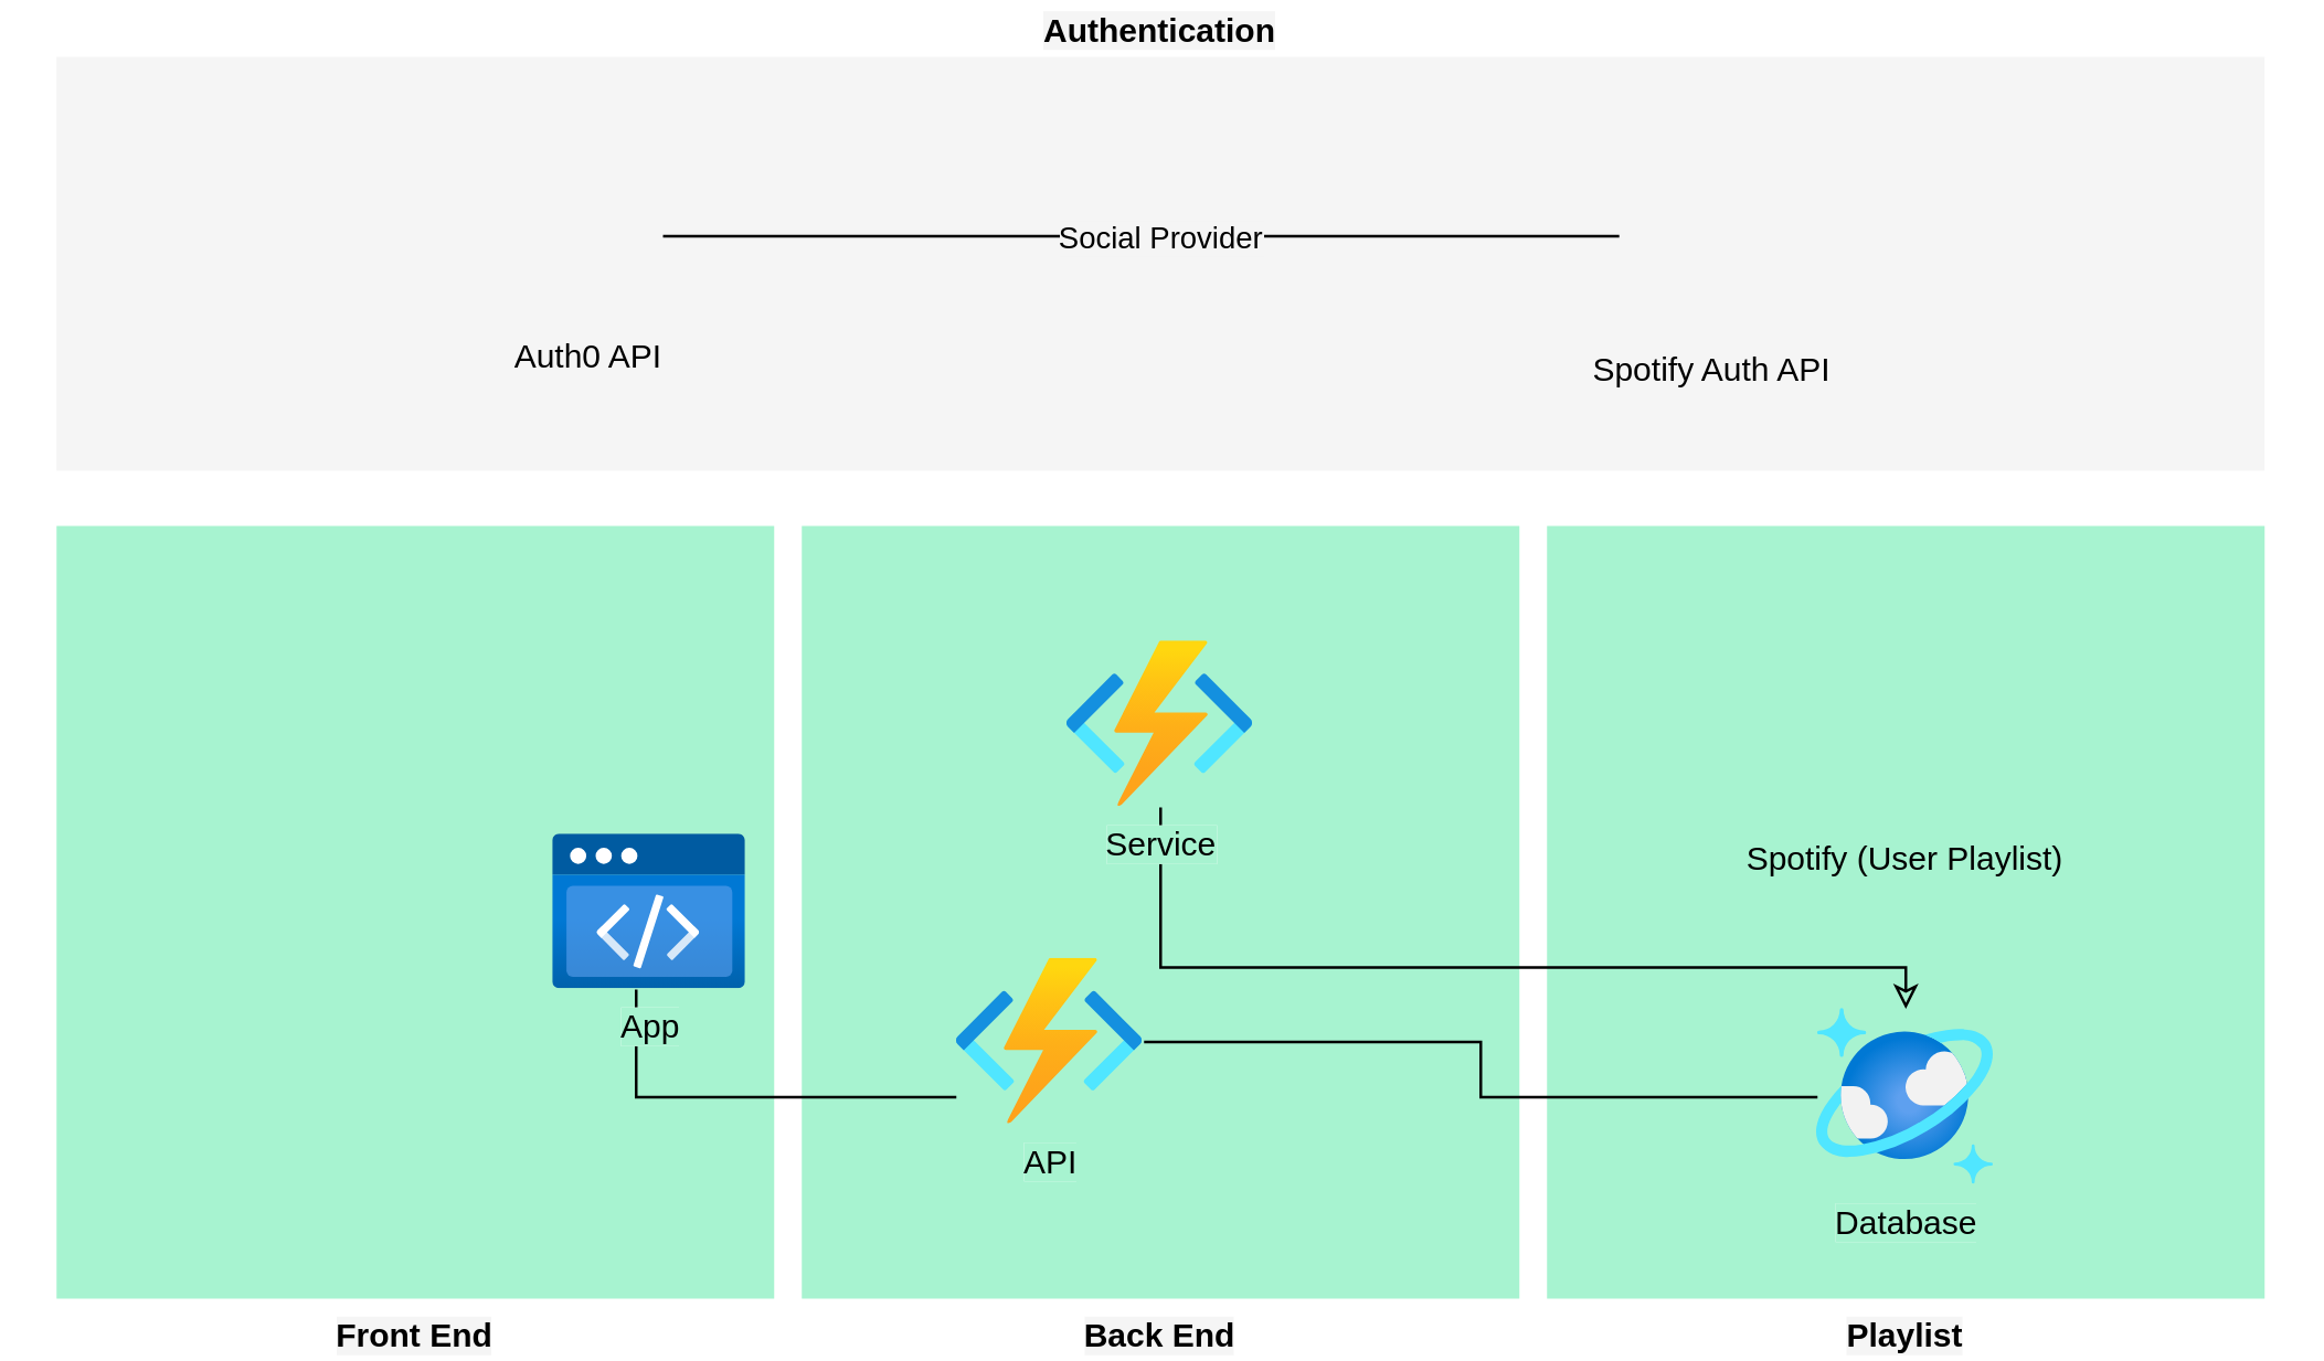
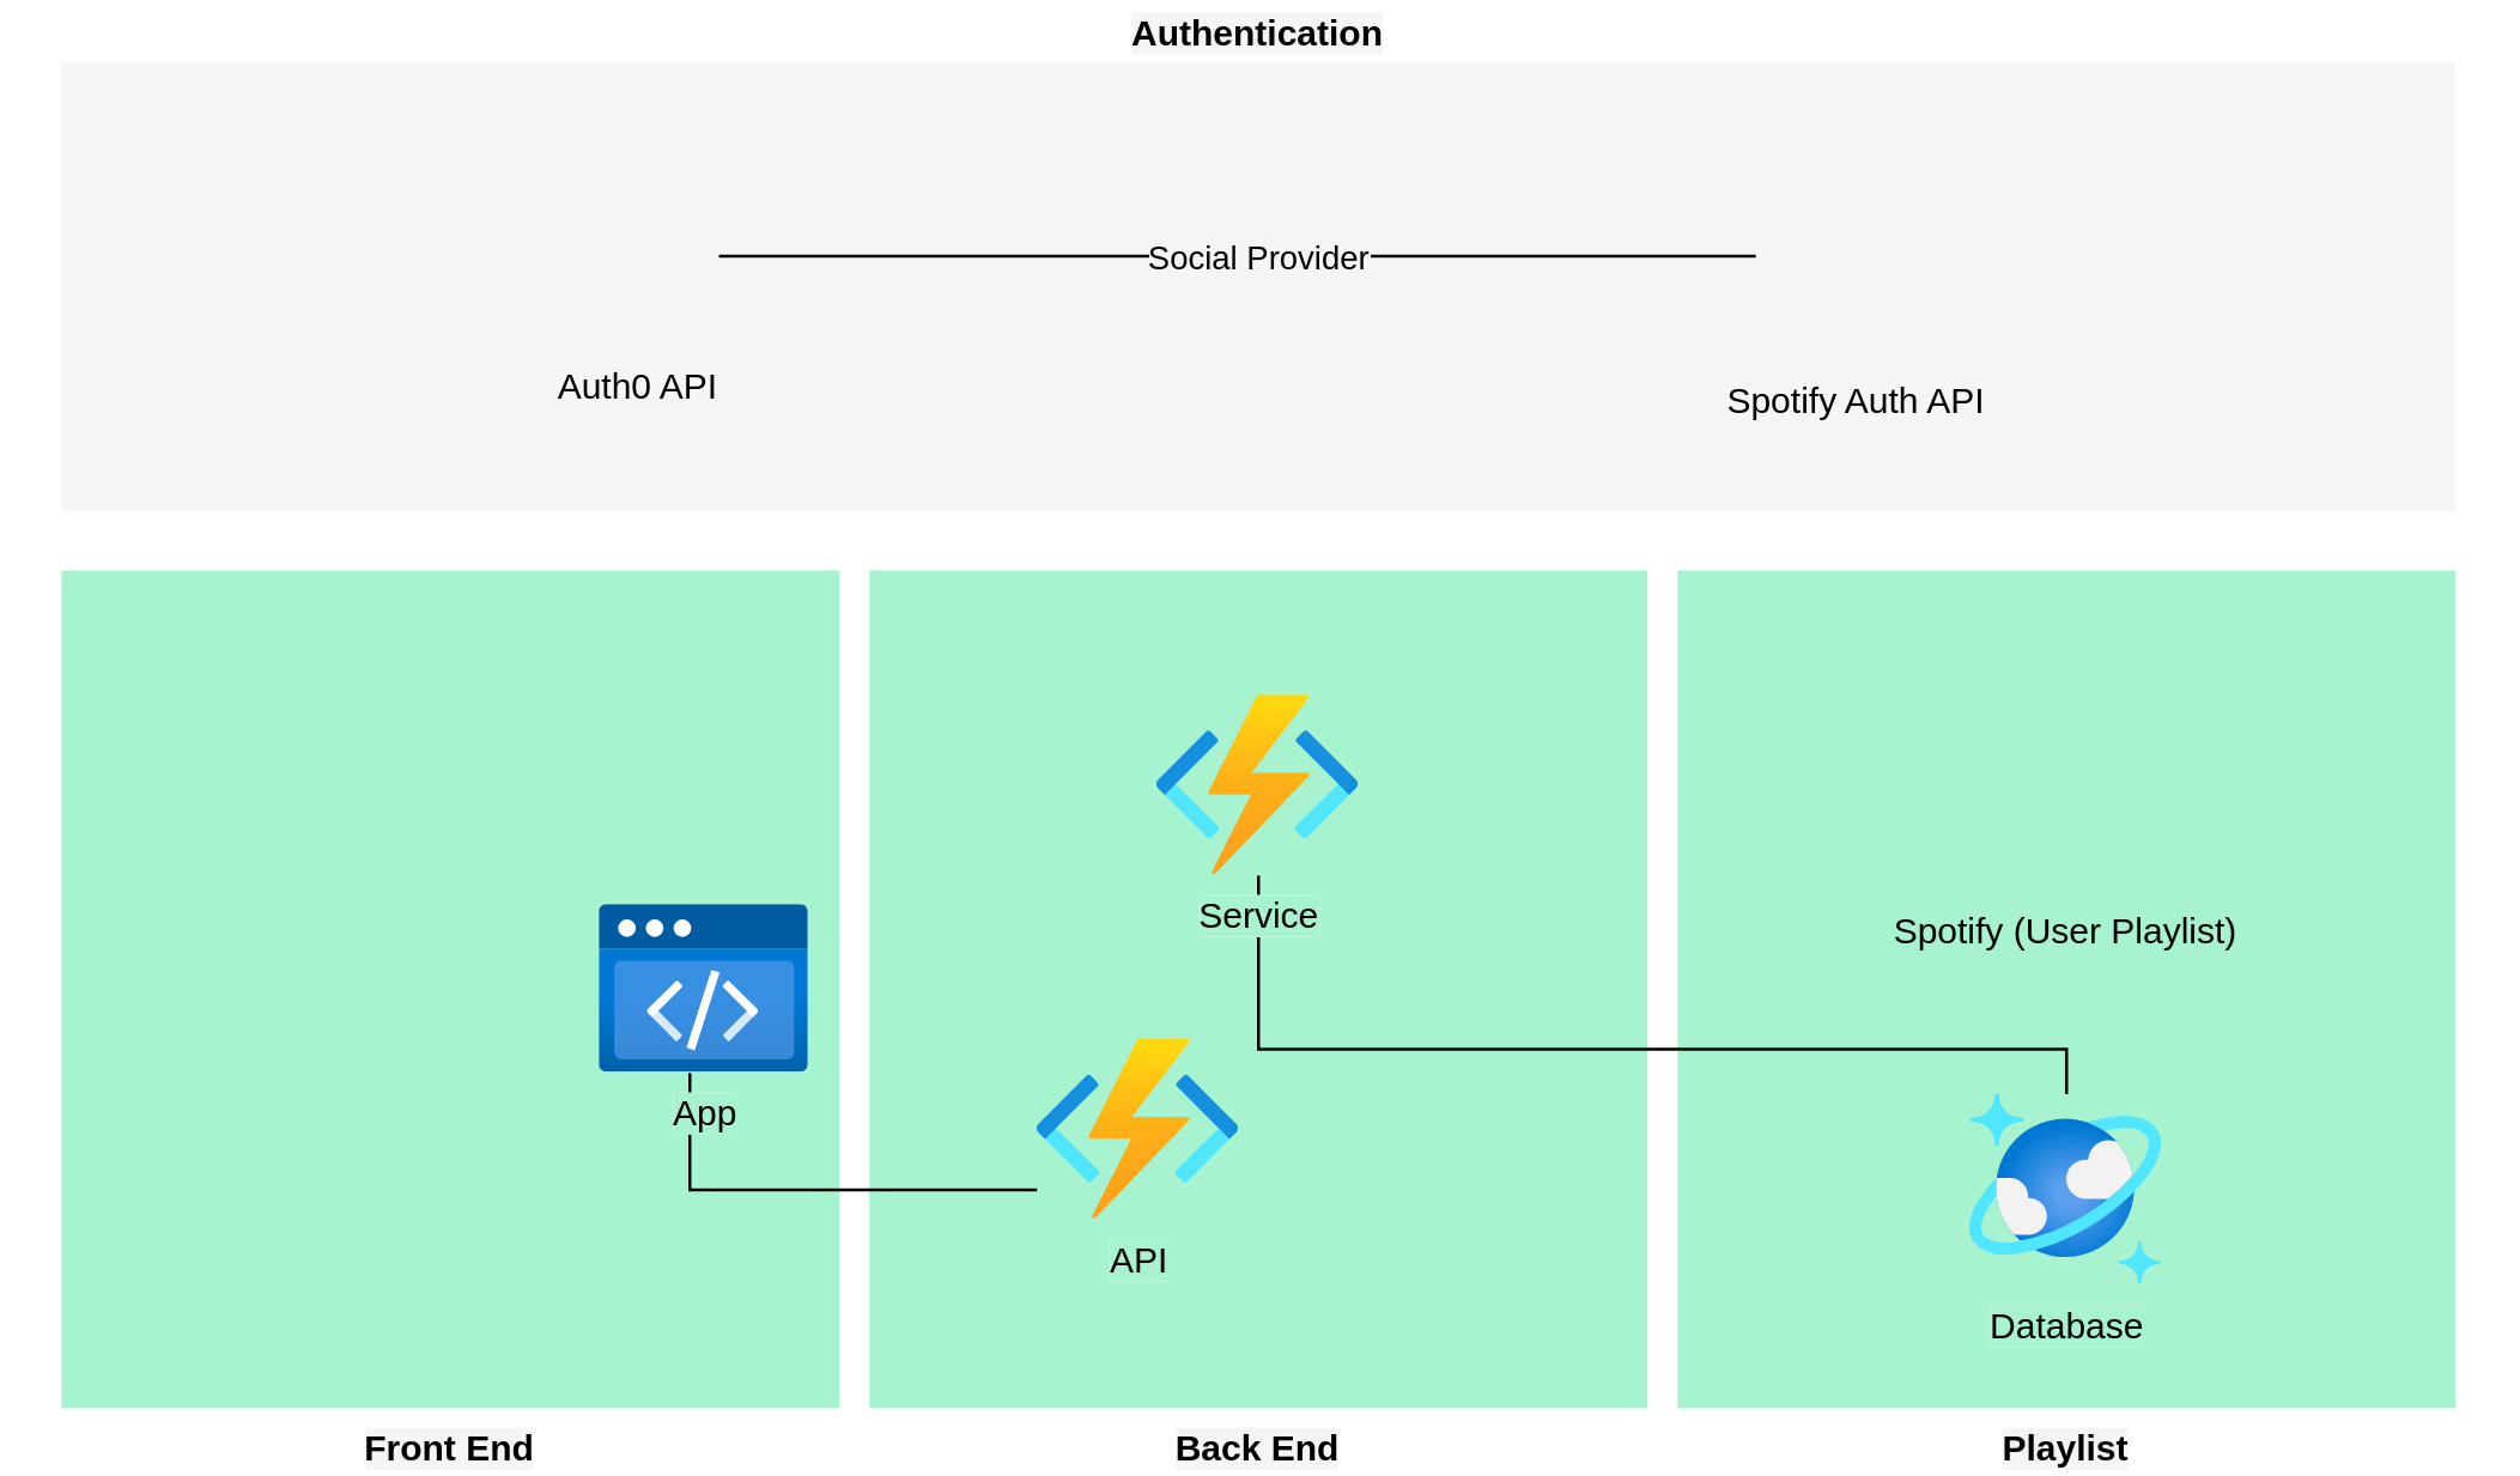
  <mxCell id="0" />
  <mxCell id="1" parent="0" />
  <mxCell id="2" value="&lt;b style=&quot;background-color: rgb(245, 245, 245);&quot;&gt;Playlist&lt;/b&gt;" style="rounded=0;whiteSpace=wrap;html=1;glass=0;sketch=0;labelPosition=center;verticalLabelPosition=bottom;align=center;verticalAlign=top;strokeColor=none;fillColor=#a7f3d0;" vertex="1" parent="1"><mxGeometry x="560" y="190" width="260" height="280" as="geometry" /></mxCell>
  <mxCell id="3" value="&lt;b style=&quot;&quot;&gt;&lt;font style=&quot;background-color: rgb(245, 245, 245);&quot; color=&quot;#000000&quot;&gt;Back End&lt;/font&gt;&lt;/b&gt;" style="rounded=0;whiteSpace=wrap;html=1;glass=0;sketch=0;labelPosition=center;verticalLabelPosition=bottom;align=center;verticalAlign=top;strokeColor=none;fillColor=#a7f3d0;fontColor=#ffffff;" vertex="1" parent="1"><mxGeometry x="290" y="190" width="260" height="280" as="geometry" /></mxCell>
  <mxCell id="4" value="&lt;b style=&quot;background-color: rgb(245, 245, 245);&quot;&gt;Front End&lt;/b&gt;" style="rounded=0;whiteSpace=wrap;html=1;glass=0;sketch=0;labelPosition=center;verticalLabelPosition=bottom;align=center;verticalAlign=top;strokeColor=none;fillColor=#a7f3d0;" vertex="1" parent="1"><mxGeometry x="20" y="190" width="260" height="280" as="geometry" /></mxCell>
  <mxCell id="5" value="&lt;b&gt;&lt;font style=&quot;background-color: rgb(245, 245, 245);&quot; color=&quot;#000000&quot;&gt;Authentication&lt;/font&gt;&lt;/b&gt;" style="rounded=0;whiteSpace=wrap;html=1;glass=0;sketch=0;labelPosition=center;verticalLabelPosition=top;align=center;verticalAlign=bottom;fillColor=#f5f5f5;strokeColor=none;fontColor=#333333;" vertex="1" parent="1"><mxGeometry x="20" y="20" width="800" height="150" as="geometry" /></mxCell>
- <mxCell id="6" style="edgeStyle=orthogonalEdgeStyle;rounded=0;orthogonalLoop=1;jettySize=auto;html=1;strokeColor=#000000;fontColor=#F5F5F5;endArrow=none;endFill=0;" edge="1" parent="1" source="7" target="10"><mxGeometry relative="1" as="geometry" /></mxCell>
  <mxCell id="7" value="&lt;span style=&quot;background-color: rgb(167, 243, 208);&quot;&gt;API&lt;/span&gt;" style="aspect=fixed;html=1;points=[];align=center;image;fontSize=12;image=img/lib/azure2/compute/Function_Apps.svg;" vertex="1" parent="1"><mxGeometry x="346" y="347" width="68" height="60" as="geometry" /></mxCell>
- <mxCell id="8" style="edgeStyle=orthogonalEdgeStyle;rounded=0;orthogonalLoop=1;jettySize=auto;html=1;strokeColor=#000000;fontColor=#F5F5F5;endArrow=classic;endFill=0;" edge="1" parent="1" source="9" target="10"><mxGeometry relative="1" as="geometry"><Array as="points"><mxPoint x="420" y="350" /><mxPoint x="690" y="350" /></Array></mxGeometry></mxCell>
+ <mxCell id="8" style="edgeStyle=orthogonalEdgeStyle;rounded=0;orthogonalLoop=1;jettySize=auto;html=1;strokeColor=#000000;fontColor=#F5F5F5;endArrow=none;endFill=0;" edge="1" parent="1" source="9" target="10"><mxGeometry relative="1" as="geometry"><Array as="points"><mxPoint x="420" y="350" /><mxPoint x="690" y="350" /></Array></mxGeometry></mxCell>
  <mxCell id="9" value="&lt;span style=&quot;background-color: rgb(167, 243, 208);&quot;&gt;Service&lt;/span&gt;" style="aspect=fixed;html=1;points=[];align=center;image;fontSize=12;image=img/lib/azure2/compute/Function_Apps.svg;" vertex="1" parent="1"><mxGeometry x="386" y="232" width="68" height="60" as="geometry" /></mxCell>
  <mxCell id="10" value="&lt;span style=&quot;background-color: rgb(167, 243, 208);&quot;&gt;Database&lt;/span&gt;" style="aspect=fixed;html=1;points=[];align=center;image;fontSize=12;image=img/lib/azure2/databases/Azure_Cosmos_DB.svg;" vertex="1" parent="1"><mxGeometry x="658" y="365" width="64" height="64" as="geometry" /></mxCell>
  <mxCell id="11" style="edgeStyle=orthogonalEdgeStyle;rounded=0;orthogonalLoop=1;jettySize=auto;html=1;endArrow=none;endFill=0;" edge="1" parent="1" source="12" target="7"><mxGeometry relative="1" as="geometry"><Array as="points"><mxPoint x="230" y="330" /><mxPoint x="230" y="397" /></Array></mxGeometry></mxCell>
  <mxCell id="12" value="&lt;span style=&quot;background-color: rgb(167, 243, 208);&quot;&gt;App&lt;/span&gt;" style="aspect=fixed;html=1;points=[];align=center;image;fontSize=12;image=img/lib/azure2/preview/Static_Apps.svg;" vertex="1" parent="1"><mxGeometry x="200" y="302" width="70" height="56.0" as="geometry" /></mxCell>
  <mxCell id="13" style="edgeStyle=orthogonalEdgeStyle;rounded=0;orthogonalLoop=1;jettySize=auto;html=1;endArrow=none;endFill=0;" edge="1" parent="1" source="15" target="16"><mxGeometry relative="1" as="geometry" /></mxCell>
  <mxCell id="14" value="Social Provider" style="edgeLabel;html=1;align=center;verticalAlign=middle;resizable=0;points=[];labelBackgroundColor=#F5F5F5;" vertex="1" connectable="0" parent="13"><mxGeometry x="-0.098" y="2" relative="1" as="geometry"><mxPoint x="24" y="2" as="offset" /></mxGeometry></mxCell>
  <mxCell id="15" value="Auth0 API" style="shape=image;imageAspect=0;aspect=fixed;verticalLabelPosition=bottom;verticalAlign=top;image=https://cdn.worldvectorlogo.com/logos/auth0.svg;" vertex="1" parent="1"><mxGeometry x="186.17" y="55" width="53.54" height="60" as="geometry" /></mxCell>
  <mxCell id="16" value="Spotify Auth API" style="shape=image;imageAspect=0;aspect=fixed;verticalLabelPosition=bottom;verticalAlign=top;image=https://upload.wikimedia.org/wikipedia/commons/8/84/Spotify_icon.svg;" vertex="1" parent="1"><mxGeometry x="586.17" y="50" width="67.67" height="70" as="geometry" /></mxCell>
  <mxCell id="17" value="Spotify (User Playlist)" style="shape=image;imageAspect=0;aspect=fixed;verticalLabelPosition=bottom;verticalAlign=top;image=https://upload.wikimedia.org/wikipedia/commons/8/84/Spotify_icon.svg;" vertex="1" parent="1"><mxGeometry x="656.16" y="227" width="67.67" height="70" as="geometry" /></mxCell>
